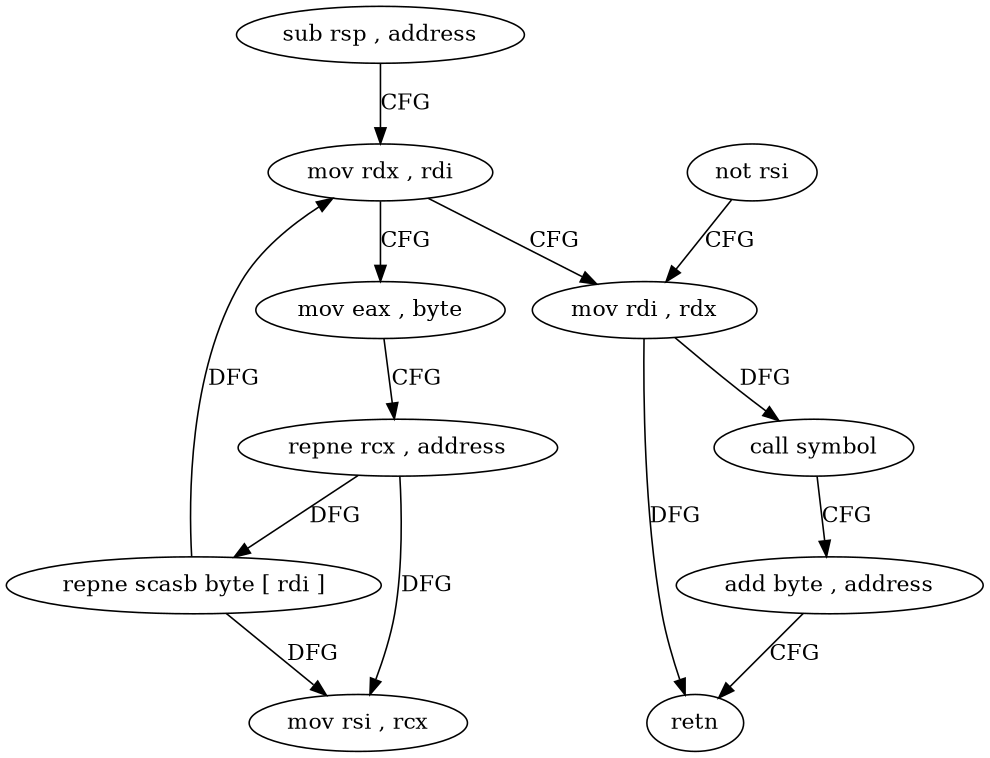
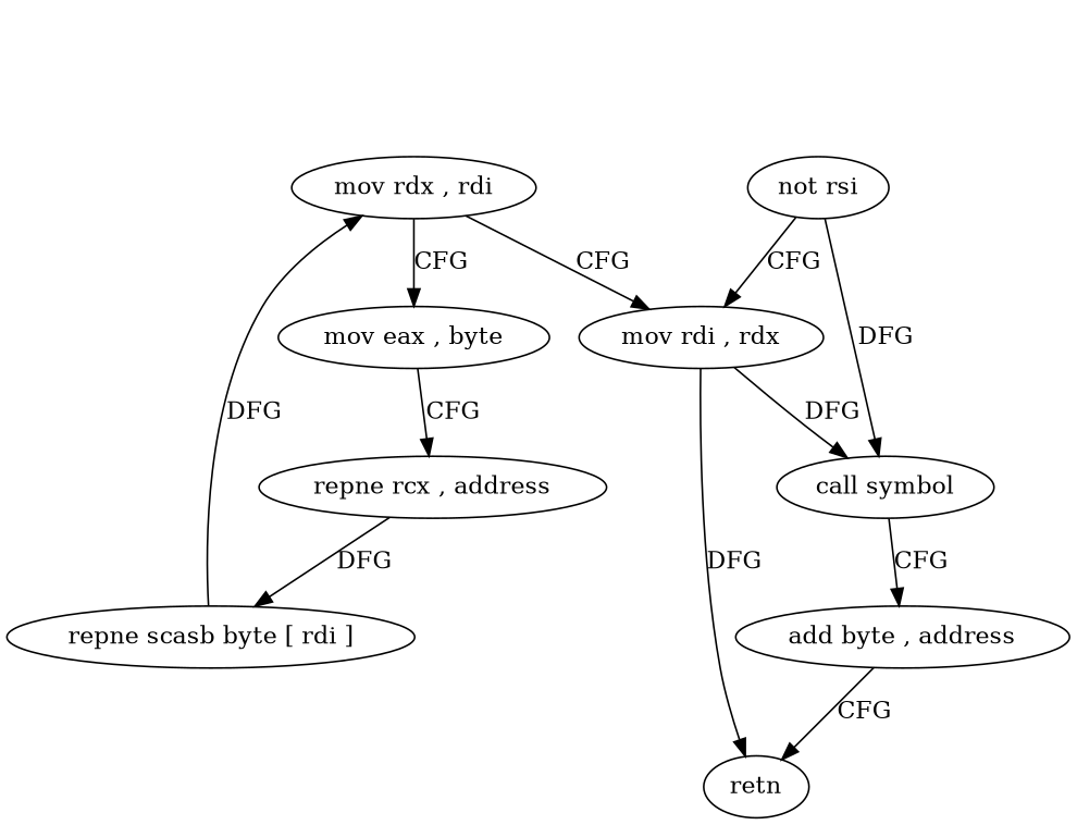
  digraph {
-   n1 [label="sub rsp , address"]
    n2 [label="mov rdx , rdi"]
    n3 [label="mov eax , byte"]
    n4 [label="mov rdi , rdx"]
    n5 [label="repne rcx , address"]
    n6 [label="call symbol"]
    n7 [label=retn]
    n8 [label="repne scasb byte [ rdi ]"]
-   n9 [label="mov rsi , rcx"]
    n10 [label="not rsi"]
    n11 [label="add byte , address"]
-   n1 -> n2 [label=CFG]
    n2 -> n3 [label=CFG]
    n2 -> n4 [label=CFG]
    n3 -> n5 [label=CFG]
    n4 -> n6 [label=DFG]
    n4 -> n7 [label=DFG]
    n5 -> n8 [label=DFG]
-   n5 -> n9 [label=DFG]
    n6 -> n11 [label=CFG]
    n8 -> n2 [label=DFG]
-   n8 -> n9 [label=DFG]
    n10 -> n4 [label=CFG]
+   n10 -> n6 [label=DFG]
    n11 -> n7 [label=CFG]
  }
